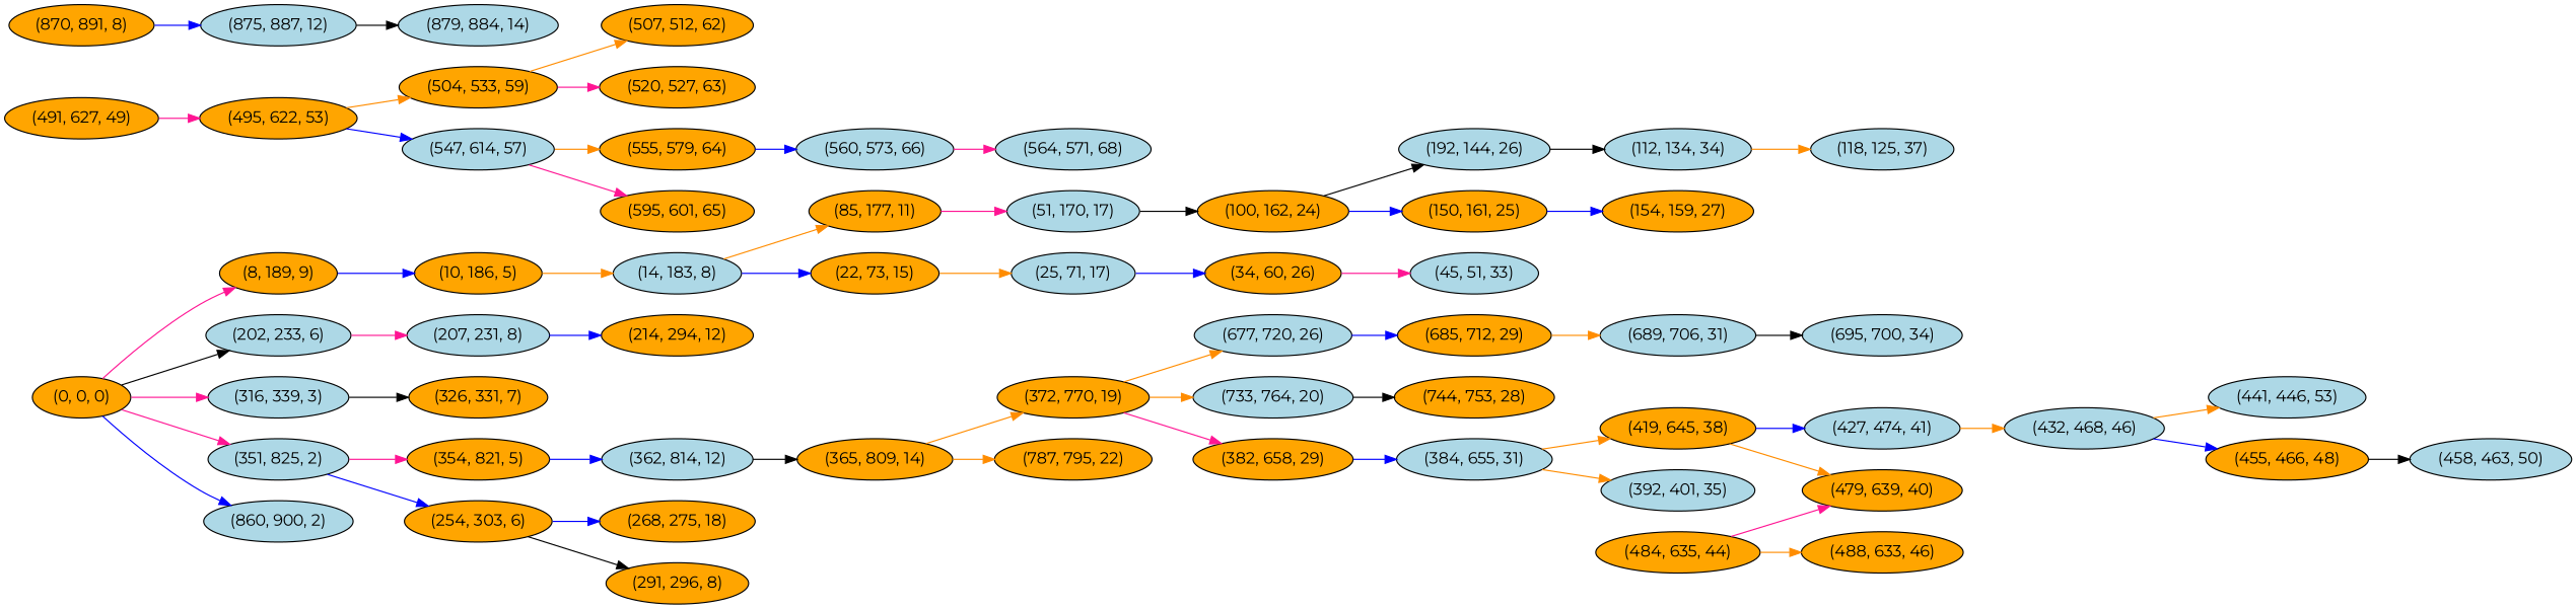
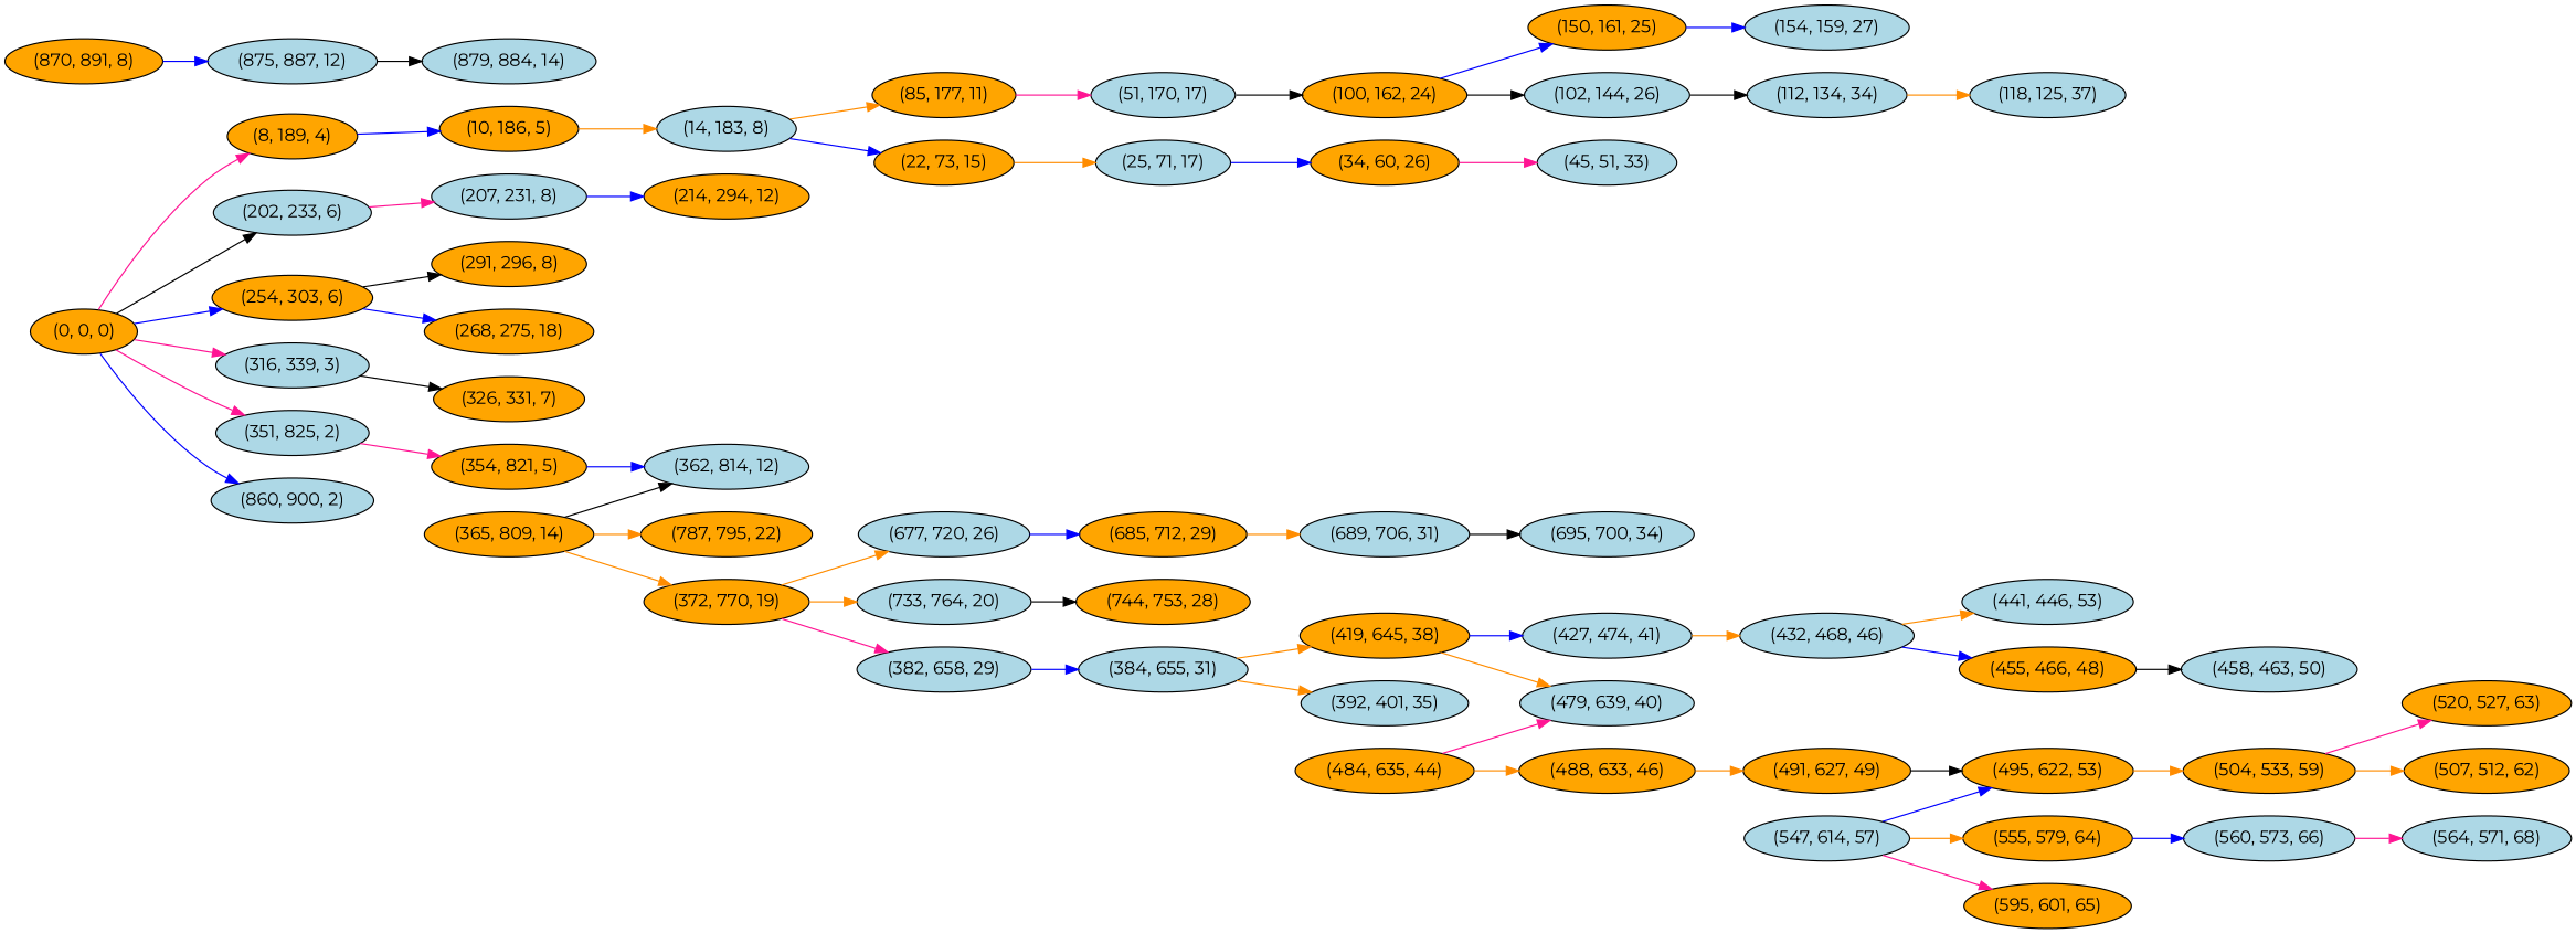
  digraph {
    fontname=Montserrat
    rankdir=LR
    node [fillcolor=orange fontname=Montserrat style=filled]
    edge [color=darkorange fontname=Montserrat]
    "(0, 0, 0)"
-   "(8, 189, 4)" [label="(8, 189, 9)"]
+   "(8, 189, 4)"
    "(202, 233, 6)" [fillcolor=lightblue]
    "(254, 303, 6)"
    "(316, 339, 3)" [fillcolor=lightblue]
    "(351, 825, 2)" [fillcolor=lightblue]
    "(860, 900, 2)" [fillcolor=lightblue]
    "(10, 186, 5)"
    "(207, 231, 8)" [fillcolor=lightblue]
    "(268, 275, 18)"
    "(291, 296, 8)"
    "(326, 331, 7)"
    "(354, 821, 5)"
    "(14, 183, 8)" [fillcolor=lightblue]
    "(22, 73, 15)"
    "(85, 177, 11)"
    "(25, 71, 17)" [fillcolor=lightblue]
    n18 [fillcolor=lightblue label="(51, 170, 17)"]
    "(34, 60, 26)"
    "(45, 51, 33)" [fillcolor=lightblue]
    "(100, 162, 24)"
-   "(102, 144, 26)" [fillcolor=lightblue label="(192, 144, 26)"]
+   "(102, 144, 26)" [fillcolor=lightblue]
    "(150, 161, 25)"
    "(112, 134, 34)" [fillcolor=lightblue]
-   "(154, 159, 27)"
+   "(154, 159, 27)" [fillcolor=lightblue]
    "(118, 125, 37)" [fillcolor=lightblue]
    n27 [label="(214, 294, 12)"]
    "(362, 814, 12)" [fillcolor=lightblue]
    "(365, 809, 14)"
    "(372, 770, 19)"
    "(787, 795, 22)"
-   "(382, 658, 29)"
+   "(382, 658, 29)" [fillcolor=lightblue]
    "(677, 720, 26)" [fillcolor=lightblue]
    "(733, 764, 20)" [fillcolor=lightblue]
    "(384, 655, 31)" [fillcolor=lightblue]
    "(685, 712, 29)"
    "(744, 753, 28)"
    "(392, 401, 35)" [fillcolor=lightblue]
    "(419, 645, 38)"
    "(427, 474, 41)" [fillcolor=lightblue]
-   "(479, 639, 40)"
+   "(479, 639, 40)" [fillcolor=lightblue]
    "(432, 468, 46)" [fillcolor=lightblue]
    "(441, 446, 53)" [fillcolor=lightblue]
    "(455, 466, 48)"
    "(458, 463, 50)" [fillcolor=lightblue]
    "(484, 635, 44)"
    "(488, 633, 46)"
    "(491, 627, 49)"
    "(495, 622, 53)"
    "(504, 533, 59)"
    "(547, 614, 57)" [fillcolor=lightblue]
    "(507, 512, 62)"
    "(520, 527, 63)"
    "(555, 579, 64)"
    "(595, 601, 65)"
    "(560, 573, 66)" [fillcolor=lightblue]
    "(564, 571, 68)" [fillcolor=lightblue]
    "(689, 706, 31)" [fillcolor=lightblue]
    "(695, 700, 34)" [fillcolor=lightblue]
    "(875, 887, 12)" [fillcolor=lightblue]
    "(870, 891, 8)"
    "(879, 884, 14)" [fillcolor=lightblue]
    "(0, 0, 0)" -> "(8, 189, 4)" [color=deeppink]
    "(0, 0, 0)" -> "(202, 233, 6)" [color=black]
-   "(351, 825, 2)" -> "(254, 303, 6)" [color=blue]
+   "(0, 0, 0)" -> "(254, 303, 6)" [color=blue]
    "(0, 0, 0)" -> "(316, 339, 3)" [color=deeppink]
    "(0, 0, 0)" -> "(351, 825, 2)" [color=deeppink]
    "(0, 0, 0)" -> "(860, 900, 2)" [color=blue]
    "(8, 189, 4)" -> "(10, 186, 5)" [color=blue]
    "(202, 233, 6)" -> "(207, 231, 8)" [color=deeppink]
    "(254, 303, 6)" -> "(268, 275, 18)" [color=blue]
    "(254, 303, 6)" -> "(291, 296, 8)" [color=black]
    "(316, 339, 3)" -> "(326, 331, 7)" [color=black]
    "(351, 825, 2)" -> "(354, 821, 5)" [color=deeppink]
    "(10, 186, 5)" -> "(14, 183, 8)"
    "(207, 231, 8)" -> n27 [color=blue]
    "(354, 821, 5)" -> "(362, 814, 12)" [color=blue]
    "(14, 183, 8)" -> "(22, 73, 15)" [color=blue]
    "(14, 183, 8)" -> "(85, 177, 11)"
    "(22, 73, 15)" -> "(25, 71, 17)"
    "(85, 177, 11)" -> n18 [color=deeppink]
    "(25, 71, 17)" -> "(34, 60, 26)" [color=blue]
    n18 -> "(100, 162, 24)" [color=black]
    "(34, 60, 26)" -> "(45, 51, 33)" [color=deeppink]
    "(100, 162, 24)" -> "(102, 144, 26)" [color=black]
    "(100, 162, 24)" -> "(150, 161, 25)" [color=blue]
    "(102, 144, 26)" -> "(112, 134, 34)" [color=black]
    "(150, 161, 25)" -> "(154, 159, 27)" [color=blue]
    "(112, 134, 34)" -> "(118, 125, 37)"
-   "(362, 814, 12)" -> "(365, 809, 14)" [color=black]
+   "(365, 809, 14)" -> "(362, 814, 12)" [color=black]
    "(365, 809, 14)" -> "(372, 770, 19)"
    "(365, 809, 14)" -> "(787, 795, 22)"
    "(372, 770, 19)" -> "(382, 658, 29)" [color=deeppink]
    "(372, 770, 19)" -> "(677, 720, 26)"
    "(372, 770, 19)" -> "(733, 764, 20)"
    "(382, 658, 29)" -> "(384, 655, 31)" [color=blue]
    "(677, 720, 26)" -> "(685, 712, 29)" [color=blue]
    "(733, 764, 20)" -> "(744, 753, 28)" [color=black]
    "(384, 655, 31)" -> "(392, 401, 35)"
    "(384, 655, 31)" -> "(419, 645, 38)"
    "(685, 712, 29)" -> "(689, 706, 31)"
    "(419, 645, 38)" -> "(427, 474, 41)" [color=blue]
    "(419, 645, 38)" -> "(479, 639, 40)"
    "(427, 474, 41)" -> "(432, 468, 46)"
    "(432, 468, 46)" -> "(441, 446, 53)"
    "(432, 468, 46)" -> "(455, 466, 48)" [color=blue]
    "(455, 466, 48)" -> "(458, 463, 50)" [color=black]
    "(484, 635, 44)" -> "(479, 639, 40)" [color=deeppink]
    "(484, 635, 44)" -> "(488, 633, 46)"
-   "(491, 627, 49)" -> "(495, 622, 53)" [color=deeppink]
+   "(488, 633, 46)" -> "(491, 627, 49)"
+   "(491, 627, 49)" -> "(495, 622, 53)" [color=black]
    "(495, 622, 53)" -> "(504, 533, 59)"
-   "(495, 622, 53)" -> "(547, 614, 57)" [color=blue]
+   "(547, 614, 57)" -> "(495, 622, 53)" [color=blue]
    "(504, 533, 59)" -> "(507, 512, 62)"
    "(504, 533, 59)" -> "(520, 527, 63)" [color=deeppink]
    "(547, 614, 57)" -> "(555, 579, 64)"
    "(547, 614, 57)" -> "(595, 601, 65)" [color=deeppink]
    "(555, 579, 64)" -> "(560, 573, 66)" [color=blue]
    "(560, 573, 66)" -> "(564, 571, 68)" [color=deeppink]
    "(689, 706, 31)" -> "(695, 700, 34)" [color=black]
    "(875, 887, 12)" -> "(879, 884, 14)" [color=black]
    "(870, 891, 8)" -> "(875, 887, 12)" [color=blue]
  }
